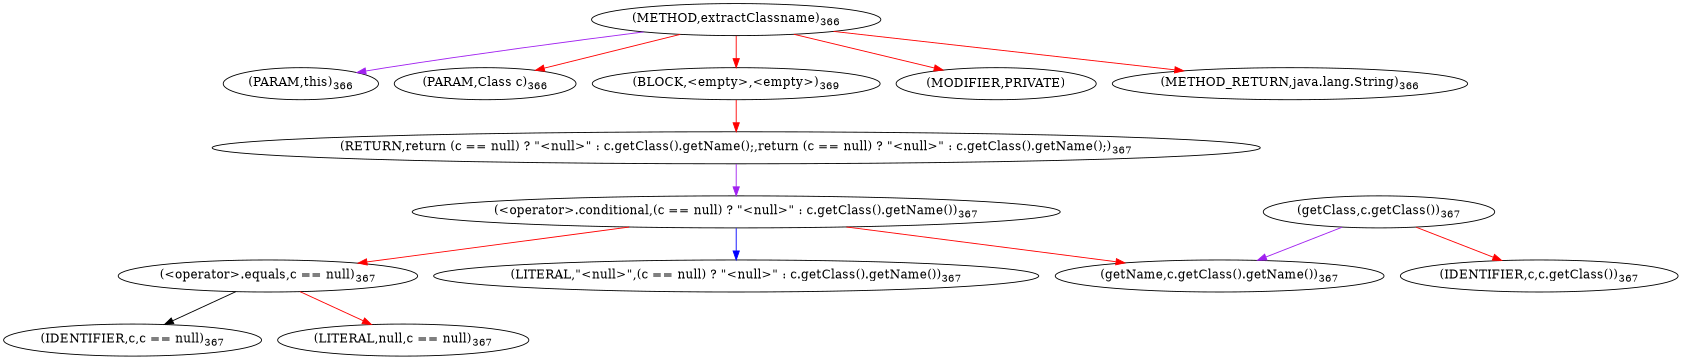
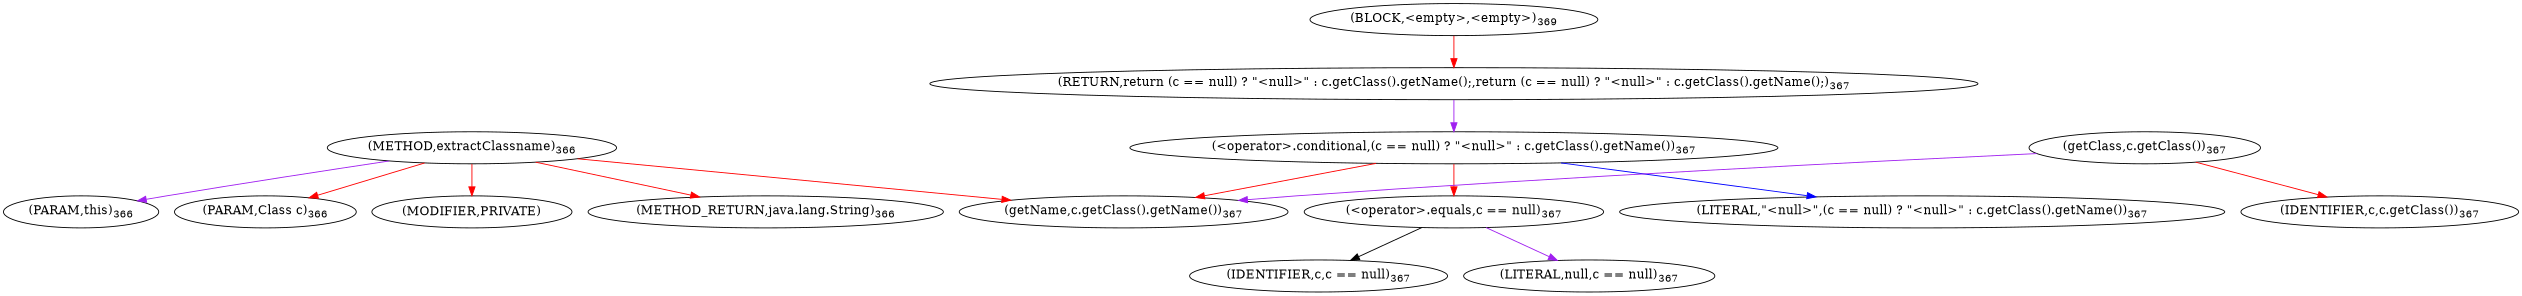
  digraph {
    edge [color=red]
    n1 [label=<(METHOD,extractClassname)<SUB>366</SUB>>]
    n2 [label=<(PARAM,this)<SUB>366</SUB>>]
    n3 [label=<(PARAM,Class c)<SUB>366</SUB>>]
    n4 [label=<(BLOCK,&lt;empty&gt;,&lt;empty&gt;)<SUB>369</SUB>>]
    n5 [label=<(MODIFIER,PRIVATE)>]
    n6 [label=<(METHOD_RETURN,java.lang.String)<SUB>366</SUB>>]
    n7 [label=<(RETURN,return (c == null) ? &quot;&lt;null&gt;&quot; : c.getClass().getName();,return (c == null) ? &quot;&lt;null&gt;&quot; : c.getClass().getName();)<SUB>367</SUB>>]
    n8 [label=<(&lt;operator&gt;.conditional,(c == null) ? &quot;&lt;null&gt;&quot; : c.getClass().getName())<SUB>367</SUB>>]
    n9 [label=<(&lt;operator&gt;.equals,c == null)<SUB>367</SUB>>]
    n10 [label=<(LITERAL,&quot;&lt;null&gt;&quot;,(c == null) ? &quot;&lt;null&gt;&quot; : c.getClass().getName())<SUB>367</SUB>>]
    n11 [label=<(getName,c.getClass().getName())<SUB>367</SUB>>]
    n12 [label=<(IDENTIFIER,c,c == null)<SUB>367</SUB>>]
    n13 [label=<(LITERAL,null,c == null)<SUB>367</SUB>>]
    n14 [label=<(getClass,c.getClass())<SUB>367</SUB>>]
    n15 [label=<(IDENTIFIER,c,c.getClass())<SUB>367</SUB>>]
    n1 -> n2 [color=purple]
    n1 -> n3
-   n1 -> n4
+   n1 -> n11
    n1 -> n5
    n1 -> n6
    n4 -> n7
    n7 -> n8 [color=purple]
    n8 -> n9
    n8 -> n10 [color=blue]
    n8 -> n11
    n9 -> n12 [color=black]
-   n9 -> n13
+   n9 -> n13 [color=purple]
    n14 -> n11 [color=purple]
    n14 -> n15
  }
